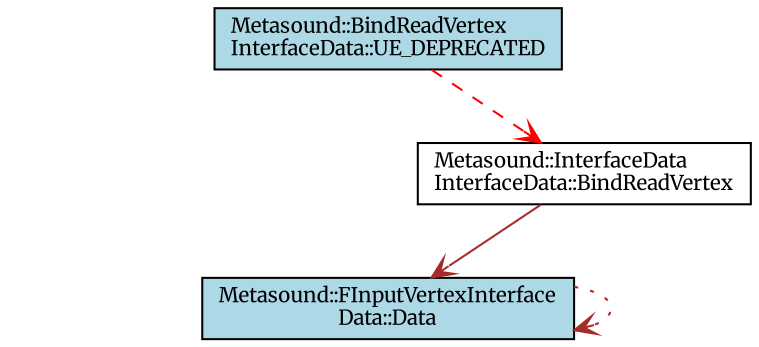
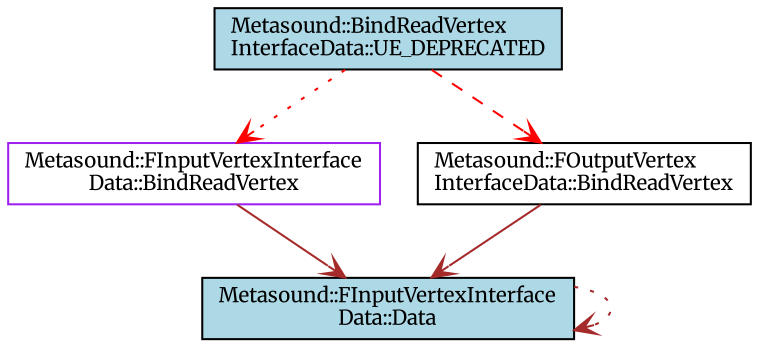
  digraph {
    fontname=Merriweather
    rankdir=TB
    node [color=black fillcolor=lightblue fontname=Merriweather fontsize=10 shape=box style=filled]
    edge [arrowhead=vee color=brown fontname=Merriweather fontsize=10 labelfontname=Helvetica labelfontsize=10 style=dotted]
    n1 [fontcolor=black height=0.2 label="Metasound::BindReadVertex\lInterfaceData::UE_DEPRECATED" width=0.4]
-   n3 [fillcolor=white height=0.2 label="Metasound::InterfaceData\lInterfaceData::BindReadVertex" width=0.4]
+   n2 [color=purple fillcolor=white height=0.2 label="Metasound::FInputVertexInterface\lData::BindReadVertex" width=0.4]
+   n3 [fillcolor=white height=0.2 label="Metasound::FOutputVertex\lInterfaceData::BindReadVertex" width=0.4]
    n4 [height=0.2 label="Metasound::FInputVertexInterface\lData::Data" width=0.4]
+   n1 -> n2 [color=red]
    n1 -> n3 [color=red style=dashed]
+   n2 -> n4 [style=solid]
    n3 -> n4 [style=solid]
    n4 -> n4
  }
